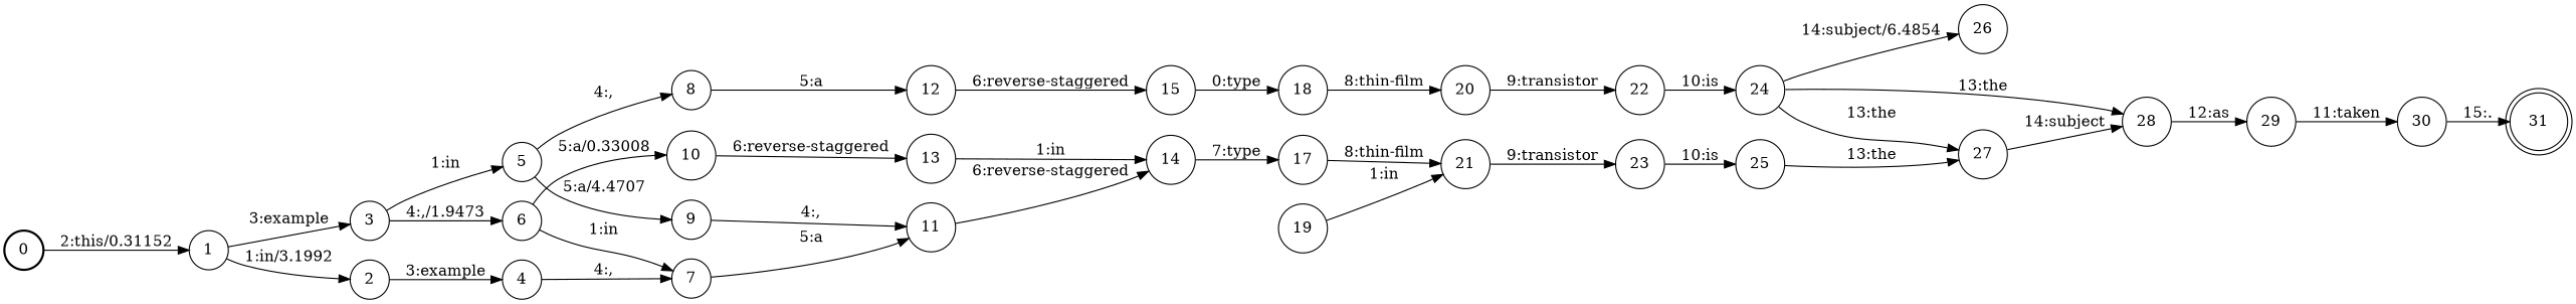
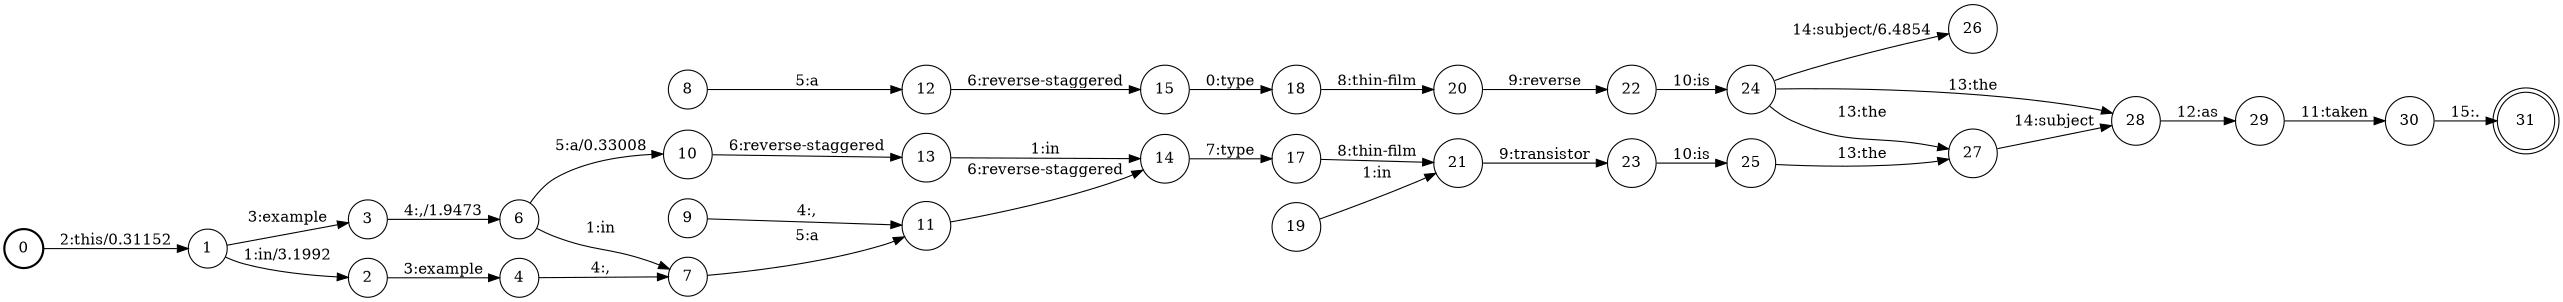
  digraph {
    nodesep=0.25
    rankdir=LR
    ranksep=0.4
    node [fontsize=14 shape=circle style=solid]
    edge [fontsize=14]
    n1 [label=0 style=bold]
    n2 [label=1]
    n3 [label=2]
    n4 [label=3]
    n5 [label=4]
-   n6 [label=5]
    n7 [label=6]
    n8 [label=7]
    n9 [label=8]
    n10 [label=9]
    n11 [label=10]
    n12 [label=11]
    n13 [label=12]
    n14 [label=13]
    n15 [label=14]
    n16 [label=15]
    n17 [label=17]
    n18 [label=18]
    n19 [label=21]
    n20 [label=20]
    n21 [label=19]
    n22 [label=23]
    n23 [label=22]
    n24 [label=25]
    n25 [label=24]
    n26 [label=27]
    n27 [label=26]
    n28 [label=28]
    n29 [label=29]
    n30 [label=30]
    n31 [label=31 shape=doublecircle]
    n1 -> n2 [label="2:this/0.31152"]
    n2 -> n3 [label="1:in/3.1992"]
    n2 -> n4 [label="3:example"]
    n3 -> n5 [label="3:example"]
-   n4 -> n6 [label="1:in"]
    n4 -> n7 [label="4:,/1.9473"]
    n5 -> n8 [label="4:,"]
-   n6 -> n9 [label="4:,"]
-   n6 -> n10 [label="5:a/4.4707"]
    n7 -> n8 [label="1:in"]
    n7 -> n11 [label="5:a/0.33008"]
    n8 -> n12 [label="5:a"]
    n9 -> n13 [label="5:a"]
    n10 -> n12 [label="4:,"]
    n11 -> n14 [label="6:reverse-staggered"]
    n12 -> n15 [label="6:reverse-staggered"]
    n13 -> n16 [label="6:reverse-staggered"]
    n14 -> n15 [label="1:in"]
    n15 -> n17 [label="7:type"]
    n16 -> n18 [label="0:type"]
    n17 -> n19 [label="8:thin-film"]
    n18 -> n20 [label="8:thin-film"]
    n19 -> n22 [label="9:transistor"]
-   n20 -> n23 [label="9:transistor"]
+   n20 -> n23 [label="9:reverse"]
    n21 -> n19 [label="1:in"]
    n22 -> n24 [label="10:is"]
    n23 -> n25 [label="10:is"]
    n24 -> n26 [label="13:the"]
    n25 -> n26 [label="13:the"]
    n25 -> n27 [label="14:subject/6.4854"]
    n25 -> n28 [label="13:the"]
    n26 -> n28 [label="14:subject"]
    n28 -> n29 [label="12:as"]
    n29 -> n30 [label="11:taken"]
    n30 -> n31 [label="15:."]
  }
